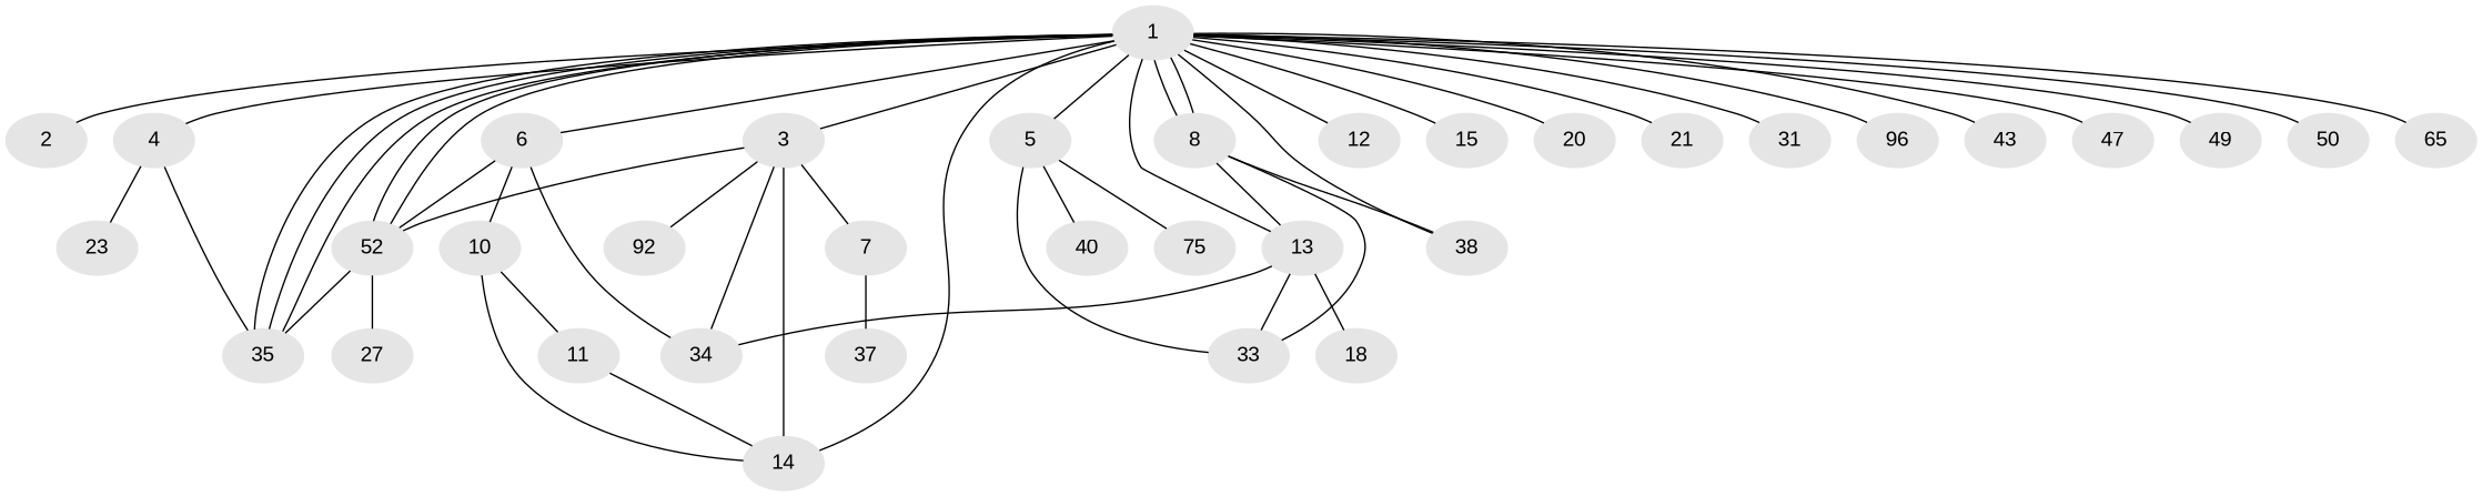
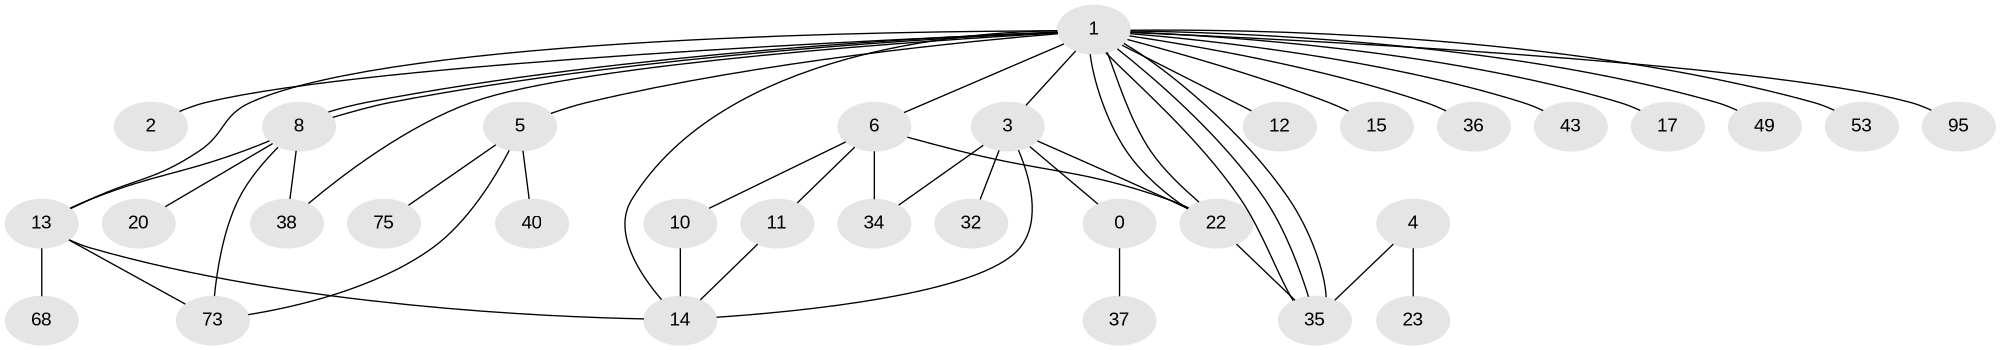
  graph {
    fontname="Liberation Sans"
    node [color=gray90 fontname="Liberation Sans" style=filled]
    edge [fontname="Liberation Sans"]
    1
    2
    3 [super="+19+28"]
    4
    5
    6 [super="+9+45+76"]
    8 [super="+26+67+72"]
    12
    13 [super="+62+57+48"]
    14 [super="+60+58+25+29"]
    15
    20 [super="+46"]
-   21
-   22 [super="+30" label=52]
-   31
+   22 [super="+30"]
    35 [super="+59"]
-   36 [super="+69+55" label=96]
+   36 [super="+69+55"]
    38
    43
-   47
+   47 [label=17]
    49
-   50
-   65
-   7
-   32 [super="+53" label=92]
+   50 [label=53]
+   65 [label=95]
+   7 [label=0]
+   32 [super="+53"]
    34 [super="+66+51"]
    23
    40
-   33 [super="+73+42+44"]
+   33 [super="+73+42+44" label=73]
    75
    10 [super="+16+61+39"]
    37
-   18
-   27
+   18 [label=68]
    11 [super="+64+70"]
    1 -- 2
    1 -- 3
-   1 -- 4
    1 -- 5
    1 -- 6
    1 -- 8 [weight=2]
    1 -- 8
    1 -- 12
    1 -- 13 [weight=2]
    1 -- 14 [weight=2]
    1 -- 15
-   1 -- 20
-   1 -- 21
+   8 -- 20
    1 -- 22 [weight=2]
    1 -- 22
-   1 -- 31
    1 -- 35
    1 -- 35
    1 -- 35
    1 -- 36
    1 -- 38
    1 -- 43
    1 -- 47
    1 -- 49
    1 -- 50
    1 -- 65
    3 -- 14 [weight=2]
    3 -- 22
    3 -- 7
    3 -- 32
    3 -- 34
    4 -- 35
    4 -- 23
    5 -- 40
    5 -- 33
    5 -- 75
    6 -- 22
    6 -- 34
    6 -- 10
    8 -- 13
    8 -- 38
    8 -- 33
-   13 -- 34
+   13 -- 14
    13 -- 33
    13 -- 18
    22 -- 35
-   22 -- 27
    7 -- 37
    10 -- 14
-   10 -- 11
+   6 -- 11
    11 -- 14
  }
